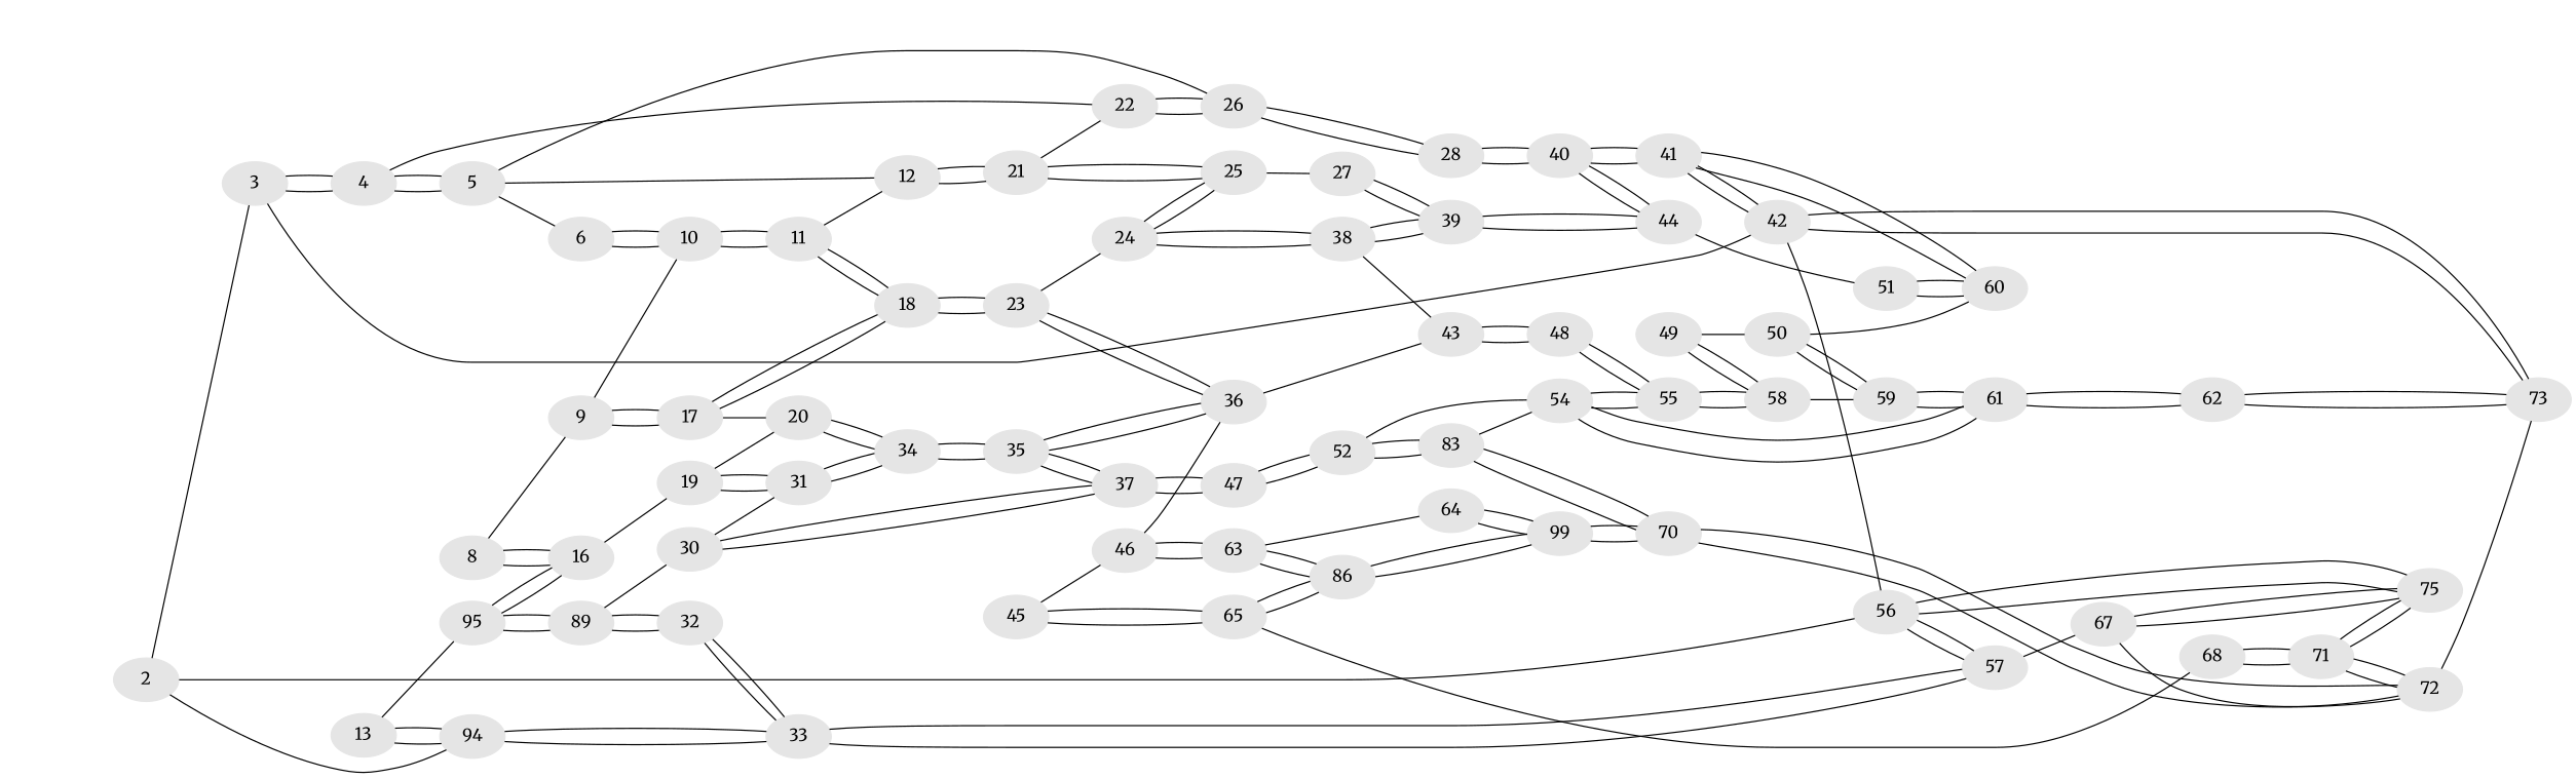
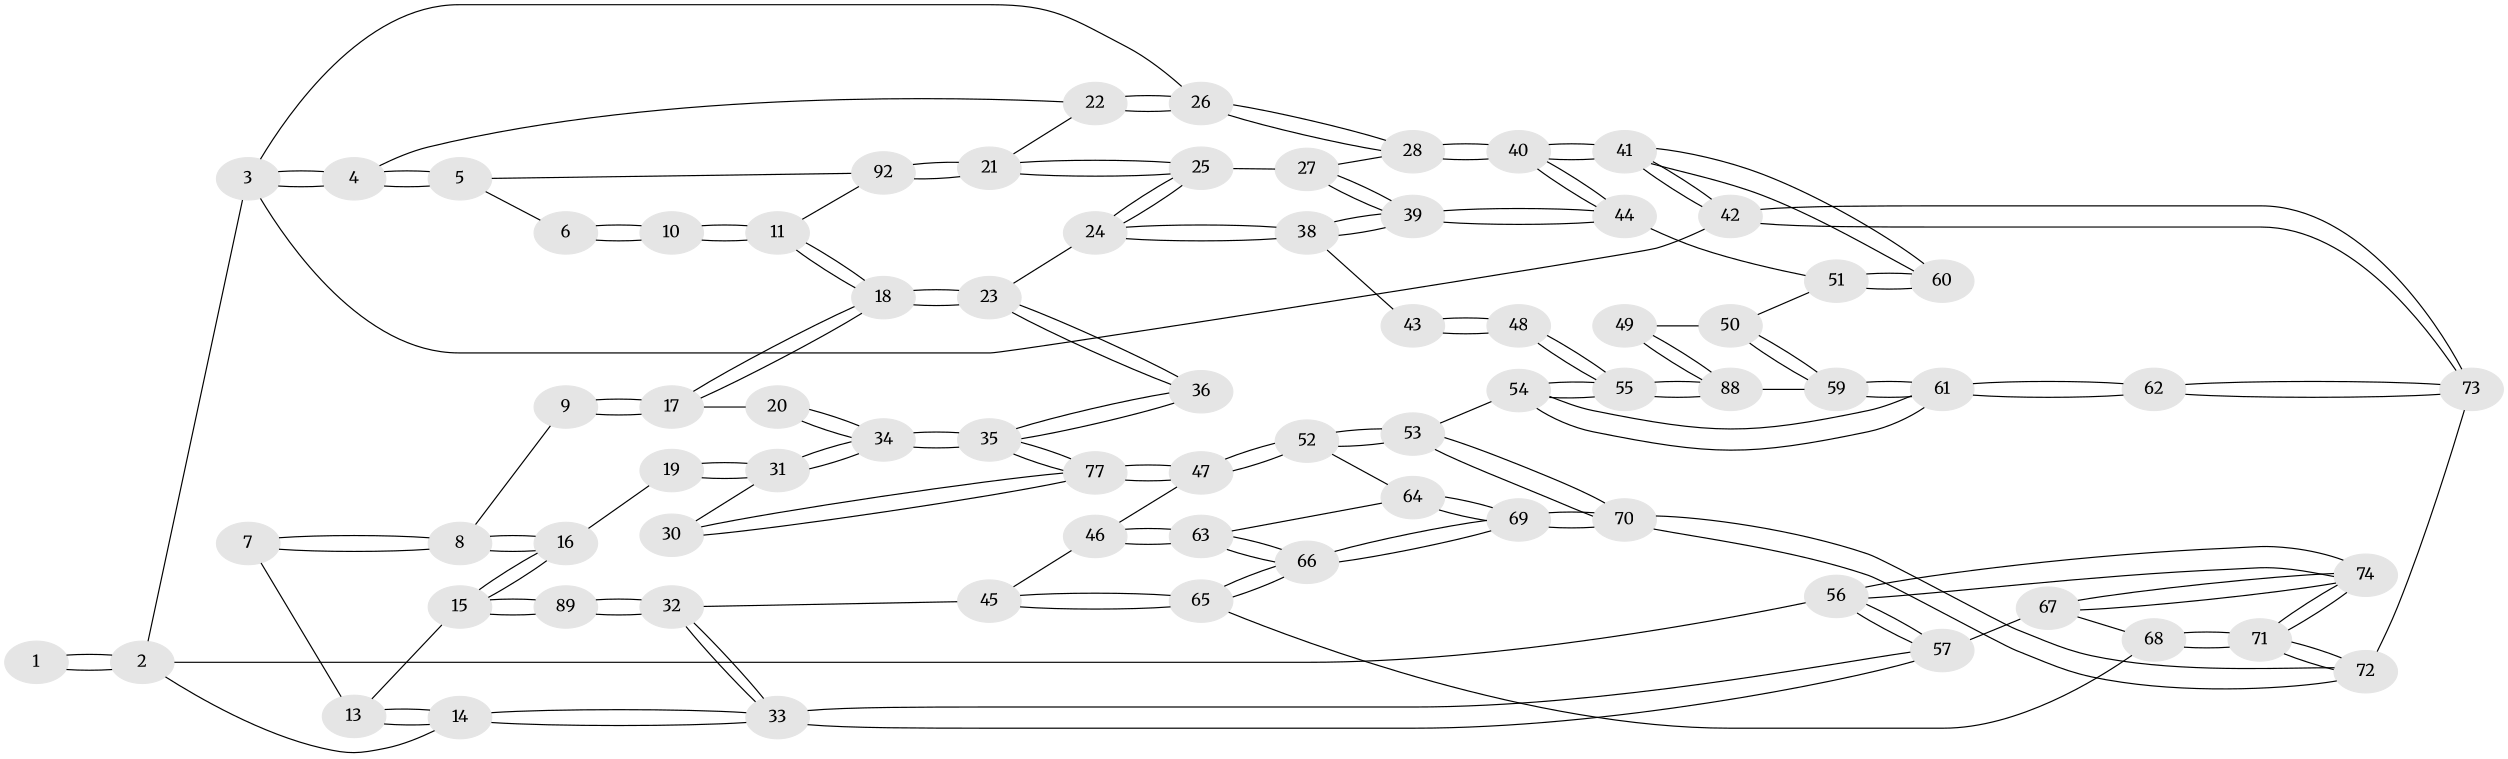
  graph {
    fontname=Merriweather
    rankdir=LR
    node [color=gray90 fontname=Merriweather style=filled]
    edge [fontname=Merriweather]
+   1
    2
    3
-   14 [label=94]
+   14
    56
+   7
    8
    13
    4
    26
    42
    33
    57
-   74 [label=75]
+   74
    5
    22
    28
    73
    6
-   12
+   12 [label=92]
    10
    21
    11
    9
    16
-   15 [label=95]
+   15
    17
    19
    18
    20
    23
    25
    n33 [label=89]
    30
    32
    31
    34
    24
    36
    35
    27
    38
    43
    39
    40
    44
    41
-   37
+   37 [label=77]
    45
    47
    46
    65
    67
    48
    52
    51
    60
    55
    63
-   66 [label=86]
+   66
    68
    64
-   53 [label=83]
+   53
    49
    50
-   58
+   58 [label=88]
    59
    61
    54
    70
-   69 [label=99]
+   69
    72
    62
    71
+   1 -- 2
+   1 -- 2
    2 -- 3
    2 -- 14
    2 -- 56
    3 -- 4
    3 -- 4
-   5 -- 26
+   3 -- 26
    3 -- 42
    14 -- 33
    14 -- 33
    56 -- 57
    56 -- 57
    56 -- 74
    56 -- 74
+   7 -- 8
+   7 -- 8
+   7 -- 13
    8 -- 9
    8 -- 16
    8 -- 16
    13 -- 14
    13 -- 14
    13 -- 15
    4 -- 5
    4 -- 5
    4 -- 22
    26 -- 28
    26 -- 28
-   42 -- 56
    42 -- 73
    42 -- 73
    33 -- 57
    33 -- 57
    57 -- 67
    5 -- 6
    5 -- 12
    22 -- 26
    22 -- 26
    28 -- 40
    28 -- 40
    6 -- 10
    6 -- 10
    12 -- 21
    12 -- 21
    10 -- 11
    10 -- 11
    21 -- 22
    21 -- 25
    21 -- 25
    11 -- 12
    11 -- 18
    11 -- 18
-   9 -- 10
    9 -- 17
    9 -- 17
    16 -- 19
    15 -- 16
    15 -- 16
    15 -- n33
    15 -- n33
    17 -- 18
    17 -- 18
    17 -- 20
-   19 -- 20
    19 -- 31
    19 -- 31
    18 -- 23
    18 -- 23
    20 -- 34
    20 -- 34
    23 -- 24
    23 -- 36
    23 -- 36
    25 -- 27
-   n33 -- 30
    n33 -- 32
    n33 -- 32
    30 -- 31
    30 -- 37
    30 -- 37
    32 -- 33
    32 -- 33
+   32 -- 45
    31 -- 34
    31 -- 34
    34 -- 35
    34 -- 35
    24 -- 25
    24 -- 25
    24 -- 38
    24 -- 38
-   36 -- 43
    35 -- 36
    35 -- 36
    35 -- 37
    35 -- 37
+   27 -- 28
    27 -- 39
    27 -- 39
    38 -- 43
    38 -- 39
    38 -- 39
    43 -- 48
    43 -- 48
    39 -- 44
    39 -- 44
    40 -- 44
    40 -- 44
    40 -- 41
    40 -- 41
    44 -- 51
    41 -- 42
    41 -- 42
    41 -- 60
    41 -- 60
    37 -- 47
    37 -- 47
    45 -- 46
    45 -- 65
    45 -- 65
    47 -- 52
    47 -- 52
-   46 -- 36
+   46 -- 47
    46 -- 63
    46 -- 63
    65 -- 66
    65 -- 66
    65 -- 68
    67 -- 74
    67 -- 74
-   67 -- 72
+   67 -- 68
    48 -- 55
    48 -- 55
-   52 -- 54
+   52 -- 64
    52 -- 53
    52 -- 53
    51 -- 60
    51 -- 60
    55 -- 58
    55 -- 58
    63 -- 66
    63 -- 66
    63 -- 64
    66 -- 69
    66 -- 69
    68 -- 71
    68 -- 71
    64 -- 69
    64 -- 69
    53 -- 54
    53 -- 70
    53 -- 70
    49 -- 50
    49 -- 58
    49 -- 58
-   50 -- 60
+   50 -- 51
    50 -- 59
    50 -- 59
    58 -- 59
    59 -- 61
    59 -- 61
    61 -- 62
    61 -- 62
    54 -- 55
    54 -- 55
    54 -- 61
    54 -- 61
    70 -- 72
    70 -- 72
    69 -- 70
    69 -- 70
    72 -- 73
    62 -- 73
    62 -- 73
    71 -- 74
    71 -- 74
    71 -- 72
    71 -- 72
  }
